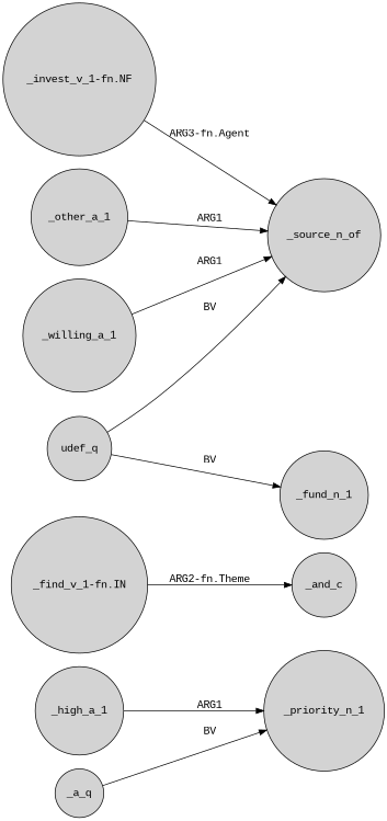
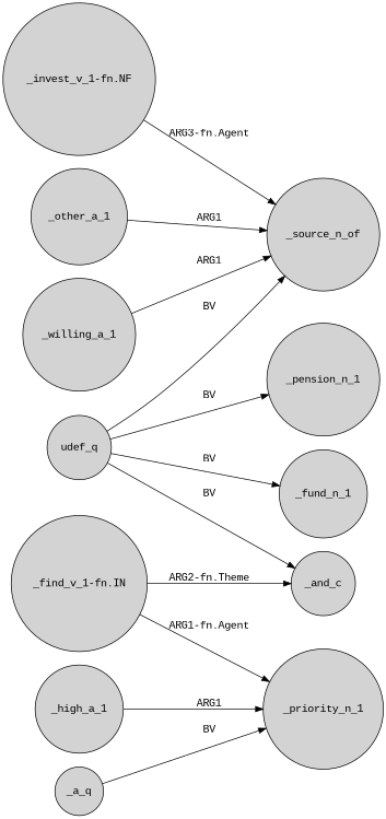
  digraph {
    fontname="Liberation Mono"
    rankdir=LR
    node [fontname="Liberation Mono" shape=circle style=filled]
    edge [fontname="Liberation Mono"]
    _willing_a_1
    _source_n_of
    "_invest_v_1-fn.NF"
    _a_q
    _priority_n_1
    "_find_v_1-fn.IN"
    _and_c
    udef_q
+   _pension_n_1
    _fund_n_1
    _high_a_1
    _other_a_1
    _willing_a_1 -> _source_n_of [label=ARG1]
    "_invest_v_1-fn.NF" -> _source_n_of [label="ARG3-fn.Agent"]
    _a_q -> _priority_n_1 [label=BV]
+   "_find_v_1-fn.IN" -> _priority_n_1 [label="ARG1-fn.Agent"]
    "_find_v_1-fn.IN" -> _and_c [label="ARG2-fn.Theme"]
    udef_q -> _source_n_of [label=BV]
+   udef_q -> _and_c [label=BV]
+   udef_q -> _pension_n_1 [label=BV]
    udef_q -> _fund_n_1 [label=BV]
    _high_a_1 -> _priority_n_1 [label=ARG1]
    _other_a_1 -> _source_n_of [label=ARG1]
  }
